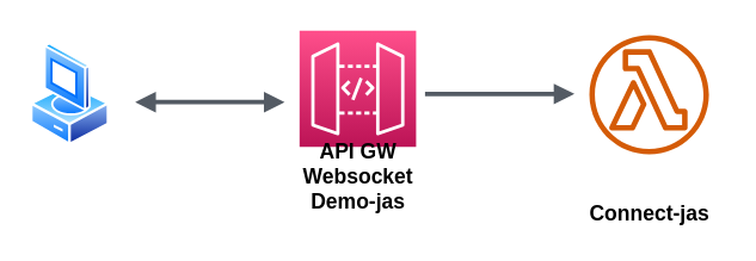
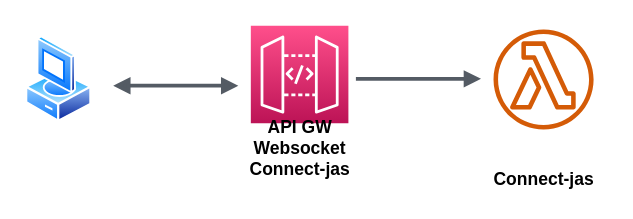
  <mxCell id="0" />
  <mxCell id="1" parent="0" />
  <mxCell id="2" value="" style="aspect=fixed;perimeter=ellipsePerimeter;html=1;align=center;shadow=0;dashed=0;spacingTop=3;image;image=img/lib/active_directory/vista_client.svg;" vertex="1" parent="1"><mxGeometry x="20" y="28" width="53.2" height="70" as="geometry" /></mxCell>
  <mxCell id="3" value="" style="edgeStyle=orthogonalEdgeStyle;html=1;endArrow=block;elbow=vertical;startArrow=block;startFill=1;endFill=1;strokeColor=#545B64;rounded=0;strokeWidth=3;" edge="1" parent="1"><mxGeometry width="100" relative="1" as="geometry"><mxPoint x="90" y="68" as="sourcePoint" /><mxPoint x="190" y="68" as="targetPoint" /><Array as="points"><mxPoint x="140" y="68" /><mxPoint x="140" y="68" /></Array></mxGeometry></mxCell>
  <mxCell id="4" value="" style="sketch=0;points=[[0,0,0],[0.25,0,0],[0.5,0,0],[0.75,0,0],[1,0,0],[0,1,0],[0.25,1,0],[0.5,1,0],[0.75,1,0],[1,1,0],[0,0.25,0],[0,0.5,0],[0,0.75,0],[1,0.25,0],[1,0.5,0],[1,0.75,0]];outlineConnect=0;fontColor=#232F3E;gradientColor=#FF4F8B;gradientDirection=north;fillColor=#BC1356;strokeColor=#ffffff;dashed=0;verticalLabelPosition=bottom;verticalAlign=top;align=center;html=1;fontSize=12;fontStyle=0;aspect=fixed;shape=mxgraph.aws4.resourceIcon;resIcon=mxgraph.aws4.api_gateway;" vertex="1" parent="1"><mxGeometry x="200" y="20" width="78" height="78" as="geometry" /></mxCell>
- <mxCell id="5" value="&lt;font style=&quot;font-size: 14px;&quot;&gt;&lt;b&gt;API GW&lt;br&gt;Websocket&lt;br&gt;Demo-jas&lt;/b&gt;&lt;br&gt;&lt;/font&gt;" style="text;html=1;resizable=0;autosize=1;align=center;verticalAlign=middle;points=[];fillColor=none;strokeColor=none;rounded=0;" vertex="1" parent="1"><mxGeometry x="194" y="93" width="90" height="50" as="geometry" /></mxCell>
+ <mxCell id="5" value="&lt;font style=&quot;font-size: 14px;&quot;&gt;&lt;b&gt;API GW&lt;br&gt;Websocket&lt;br&gt;Connect-jas&lt;/b&gt;&lt;br&gt;&lt;/font&gt;" style="text;html=1;resizable=0;autosize=1;align=center;verticalAlign=middle;points=[];fillColor=none;strokeColor=none;rounded=0;" vertex="1" parent="1"><mxGeometry x="194" y="93" width="90" height="50" as="geometry" /></mxCell>
  <mxCell id="6" value="" style="edgeStyle=orthogonalEdgeStyle;html=1;endArrow=block;elbow=vertical;startArrow=none;endFill=1;strokeColor=#545B64;rounded=0;fontSize=14;strokeWidth=3;" edge="1" parent="1"><mxGeometry width="100" relative="1" as="geometry"><mxPoint x="284" y="62.5" as="sourcePoint" /><mxPoint x="384" y="62.5" as="targetPoint" /><Array as="points"><mxPoint x="334" y="62.5" /><mxPoint x="334" y="62.5" /></Array></mxGeometry></mxCell>
  <mxCell id="7" value="" style="sketch=0;outlineConnect=0;fontColor=#232F3E;gradientColor=none;fillColor=#D45B07;strokeColor=none;dashed=0;verticalLabelPosition=bottom;verticalAlign=top;align=center;html=1;fontSize=12;fontStyle=0;aspect=fixed;pointerEvents=1;shape=mxgraph.aws4.lambda_function;" vertex="1" parent="1"><mxGeometry x="394" y="23" width="80" height="80" as="geometry" /></mxCell>
  <mxCell id="8" value="&lt;b&gt;Connect-jas&lt;/b&gt;" style="text;html=1;resizable=0;autosize=1;align=center;verticalAlign=middle;points=[];fillColor=none;strokeColor=none;rounded=0;fontSize=14;" vertex="1" parent="1"><mxGeometry x="384" y="133" width="100" height="20" as="geometry" /></mxCell>
